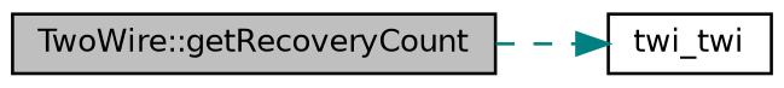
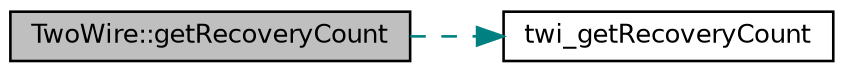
  digraph {
    rankdir=LR
    node [color=black fontname=Helvetica fontsize=10 shape=record style=filled]
    n1 [fillcolor=grey75 fontcolor=black height=0.2 label="TwoWire::getRecoveryCount" width=0.4]
-   n2 [fillcolor=white height=0.2 label=twi_twi width=0.4]
+   n2 [fillcolor=white height=0.2 label=twi_getRecoveryCount width=0.4]
    n1 -> n2 [color=teal fontname=Helvetica fontsize=10 labelfontname=Helvetica labelfontsize=10 style=dashed arrowhead=normal]
  }
